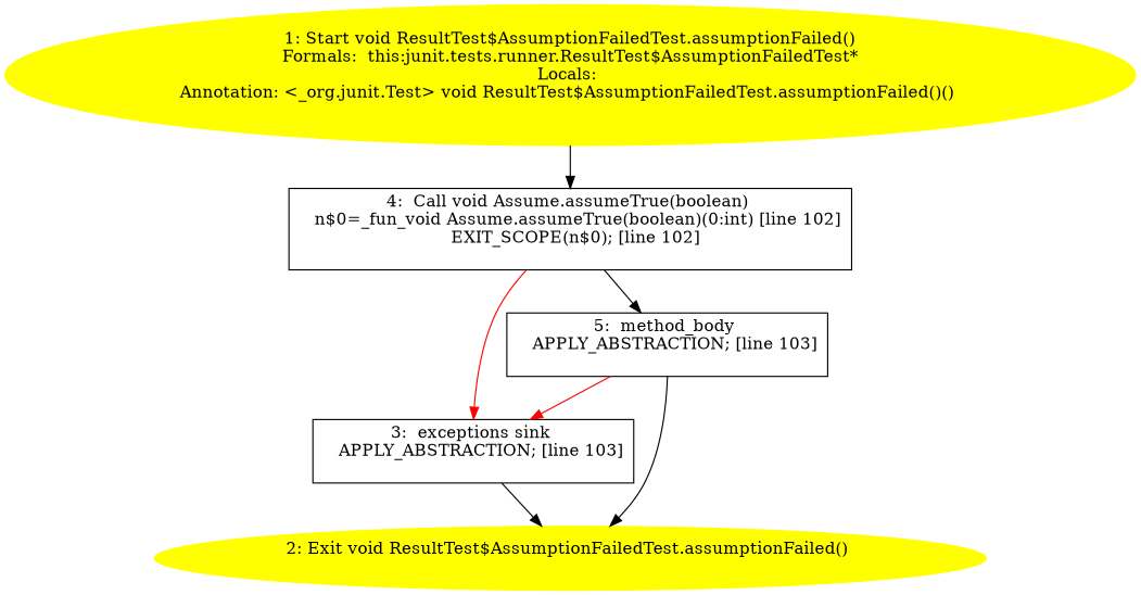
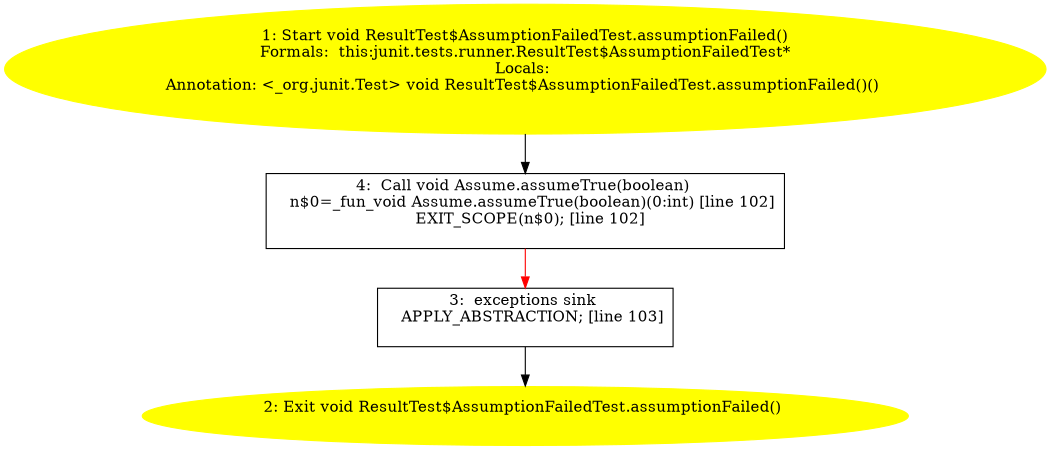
  digraph {
    node [shape=box]
    n1 [color=yellow label="1: Start void ResultTest$AssumptionFailedTest.assumptionFailed()\nFormals:  this:junit.tests.runner.ResultTest$AssumptionFailedTest*\nLocals: \nAnnotation: <_org.junit.Test> void ResultTest$AssumptionFailedTest.assumptionFailed()() \n  " style=filled shape=""]
    n2 [label="4:  Call void Assume.assumeTrue(boolean) \n   n$0=_fun_void Assume.assumeTrue(boolean)(0:int) [line 102]\n  EXIT_SCOPE(n$0); [line 102]\n "]
    n3 [label="3:  exceptions sink \n   APPLY_ABSTRACTION; [line 103]\n "]
-   n4 [label="5:  method_body \n   APPLY_ABSTRACTION; [line 103]\n "]
    n5 [color=yellow label="2: Exit void ResultTest$AssumptionFailedTest.assumptionFailed() \n  " style=filled shape=""]
    n1 -> n2
    n2 -> n3 [color=red]
-   n2 -> n4
    n3 -> n5
-   n4 -> n3 [color=red]
-   n4 -> n5
  }
